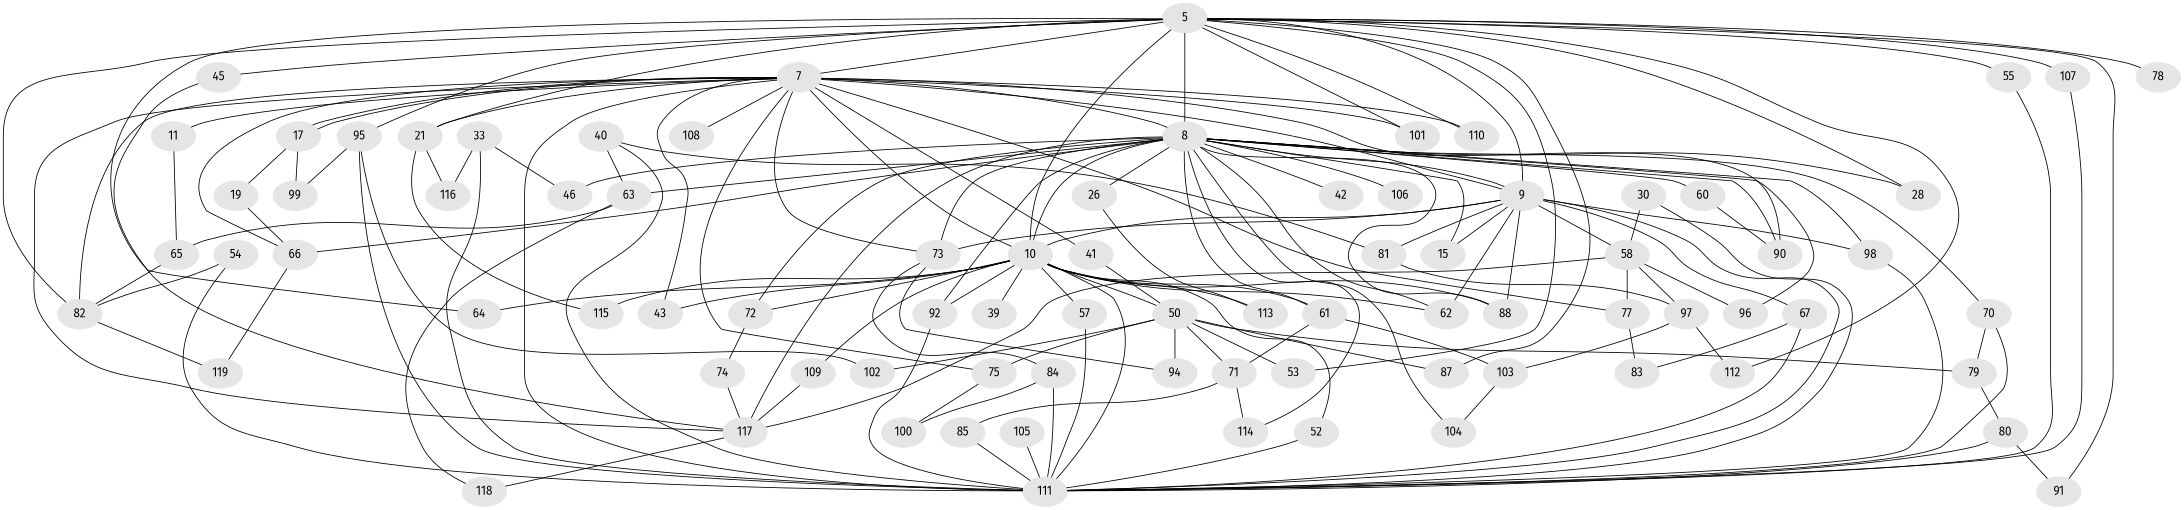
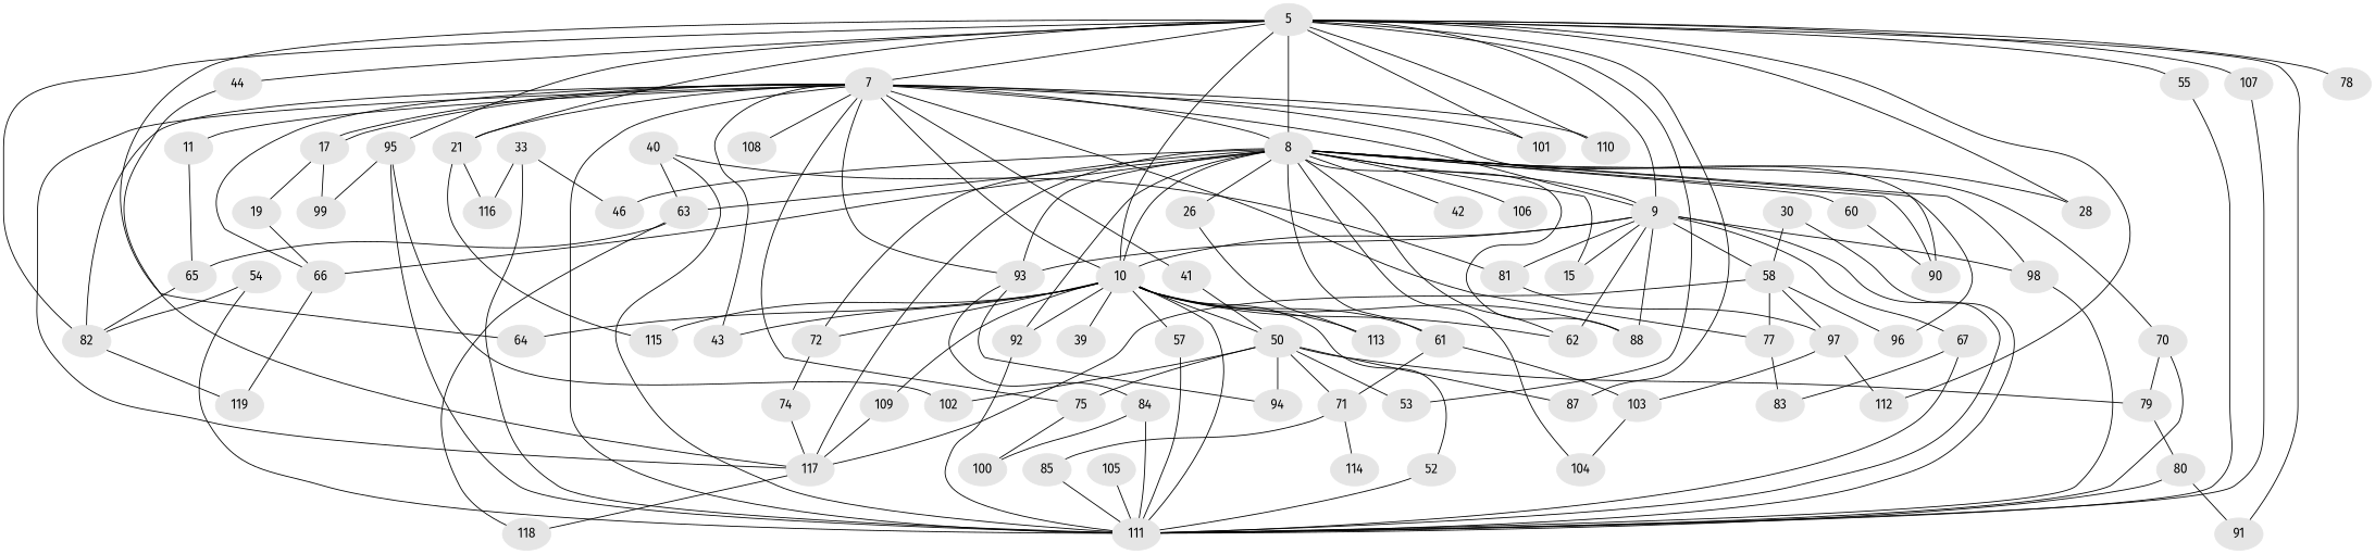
  graph {
    fontname="Fira Sans"
    node [color=gray90 fontname="Fira Sans" style=filled]
    edge [fontname="Fira Sans"]
    5 [super="+4"]
    7 [super="+1"]
    8 [super="+3"]
    9 [super="+6"]
    10 [super="+2"]
    21
    n7 [label=28]
-   44 [label=45]
+   44
    53
    55
    64
    78
    82 [super="+19+28+68"]
    87
    91
    95
    101
    107
    110
    112
    11
    17
    41
    66 [super="+20"]
-   73 [super="+56"]
+   73 [super="+56" label=93]
    75 [super="+47"]
    77
    90 [super="+18"]
    n29 [label=43]
    108
    111 [super="+24"]
    117 [super="+34"]
    15
    26
    42
    46
    60 [super="+51"]
    61
    62
    63
    70
    72 [super="+31"]
    88 [super="+49+69"]
    92 [super="+35"]
    96 [super="+89"]
    98 [super="+76"]
    104
    106
    114 [super="+43"]
    58 [super="+37"]
    67
    81
    39
    50 [super="+48+16"]
    52
    57 [super="+38"]
    109
    113
    115
    116
    119
    99
    102
    65 [super="+32"]
    n65 [label=19]
    94
    84
    100
    83
    118
    71
    103
    79
    74
    97
    30
    33
    40
    85
    80
    54
    105
    5 -- 7 [weight=4]
    5 -- 8 [weight=4]
    5 -- 9 [weight=4]
    5 -- 10 [weight=4]
    5 -- 21
    5 -- n7
    5 -- 44
    5 -- 53
    5 -- 55
    5 -- 64
    5 -- 78 [weight=2]
    5 -- 82 [weight=2]
    5 -- 87
    5 -- 91
    5 -- 95
    5 -- 101
    5 -- 107
    5 -- 110
    5 -- 112
    7 -- 8 [weight=4]
    7 -- 9 [weight=4]
    7 -- 10 [weight=4]
    7 -- 21
    7 -- 82 [weight=3]
    7 -- 101
    7 -- 110
    7 -- 11 [weight=2]
    7 -- 17
    7 -- 17
    7 -- 41
    7 -- 66
    7 -- 73
    7 -- 75 [weight=2]
    7 -- 77
    7 -- 90 [weight=2]
    7 -- n29
    7 -- 108 [weight=2]
    7 -- 111 [weight=4]
    7 -- 117 [weight=2]
    8 -- 9 [weight=4]
    8 -- 10 [weight=4]
    8 -- n7
    8 -- 66 [weight=2]
    8 -- 73 [weight=2]
    8 -- 90
    8 -- 117 [weight=3]
    8 -- 15
    8 -- 26 [weight=2]
    8 -- 42
    8 -- 46
    8 -- 60
    8 -- 61
    8 -- 62
    8 -- 63
    8 -- 70
    8 -- 72 [weight=2]
    8 -- 88
    8 -- 92
    8 -- 96 [weight=2]
    8 -- 98 [weight=2]
    8 -- 104
    8 -- 106 [weight=2]
-   8 -- 114
    9 -- 10 [weight=4]
    9 -- 73
    9 -- 111
    9 -- 15
    9 -- 62
    9 -- 88
    9 -- 98
    9 -- 58 [weight=3]
    9 -- 67
    9 -- 81
    10 -- 64
    10 -- n29
    10 -- 111
    10 -- 61
    10 -- 62
    10 -- 72
    10 -- 88 [weight=2]
    10 -- 92
    10 -- 39 [weight=2]
    10 -- 50 [weight=4]
    10 -- 52
    10 -- 57 [weight=2]
    10 -- 109
    10 -- 113
    10 -- 115
    21 -- 115
    21 -- 116
    44 -- 117
    55 -- 111
    82 -- 119
    95 -- 111
    95 -- 99
    95 -- 102
    107 -- 111
    11 -- 65
    17 -- 99
    17 -- n65
    41 -- 50
    66 -- 119
    73 -- 94
    73 -- 84
    75 -- 100
    77 -- 83
    117 -- 118
    26 -- 113
    60 -- 90 [weight=2]
    61 -- 71
    61 -- 103
    63 -- 65
    63 -- 118
    70 -- 111
    70 -- 79
    72 -- 74
    92 -- 111
    98 -- 111 [weight=2]
    58 -- 77
    58 -- 117
    58 -- 96
    58 -- 97
    67 -- 111
    67 -- 83
    81 -- 97
    50 -- 53
    50 -- 87
    50 -- 75
    50 -- 102
    50 -- 94
    50 -- 71
    50 -- 79
    52 -- 111
    57 -- 111
    109 -- 117
    65 -- 82
    n65 -- 66
    84 -- 111
    84 -- 100
    71 -- 114
    71 -- 85
    103 -- 104
    79 -- 80
    74 -- 117
    97 -- 112
    97 -- 103
    30 -- 111
    30 -- 58
    33 -- 111 [weight=2]
    33 -- 46
    33 -- 116
    40 -- 111 [weight=2]
    40 -- 63
    40 -- 81
    85 -- 111
    80 -- 91
    80 -- 111
    54 -- 82
    54 -- 111
    105 -- 111
  }
